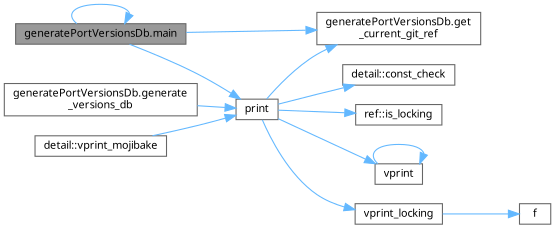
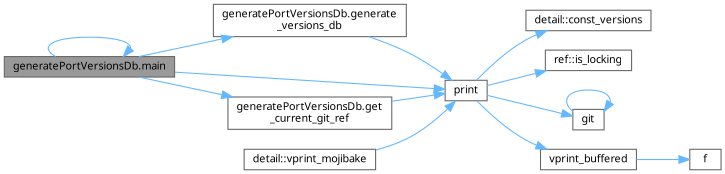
  digraph {
    fontname="Noto Sans"
    rankdir=LR
    node [color=grey40 fillcolor=white fontname="Noto Sans" fontsize=10 shape=box style=filled]
    edge [color=steelblue1 fontname="Noto Sans" fontsize=10 labelfontname=Helvetica labelfontsize=10 style=solid]
    n1 [color=gray40 fillcolor=grey60 fontcolor=black height=0.2 label="generatePortVersionsDb.main" width=0.4]
    n2 [height=0.2 label="generatePortVersionsDb.generate\l_versions_db" width=0.4]
    n3 [height=0.2 label=print width=0.4]
    n4 [height=0.2 label="generatePortVersionsDb.get\l_current_git_ref" width=0.4]
-   n5 [height=0.2 label="detail::const_check" width=0.4]
+   n5 [height=0.2 label="detail::const_versions" width=0.4]
    n6 [height=0.2 label="ref::is_locking" width=0.4]
-   n7 [height=0.2 label=vprint width=0.4]
-   n8 [height=0.2 label=vprint_locking width=0.4]
+   n7 [height=0.2 label=git width=0.4]
+   n8 [height=0.2 label=vprint_buffered width=0.4]
    n9 [height=0.2 label=f width=0.4]
    n10 [height=0.2 label="detail::vprint_mojibake" width=0.4]
    n1 -> n1
+   n1 -> n2
    n1 -> n3
    n1 -> n4
    n2 -> n3
    n3 -> n5
    n3 -> n6
    n3 -> n7
    n3 -> n8
-   n3 -> n4
+   n4 -> n3
    n7 -> n7
    n8 -> n9
    n10 -> n3
  }
